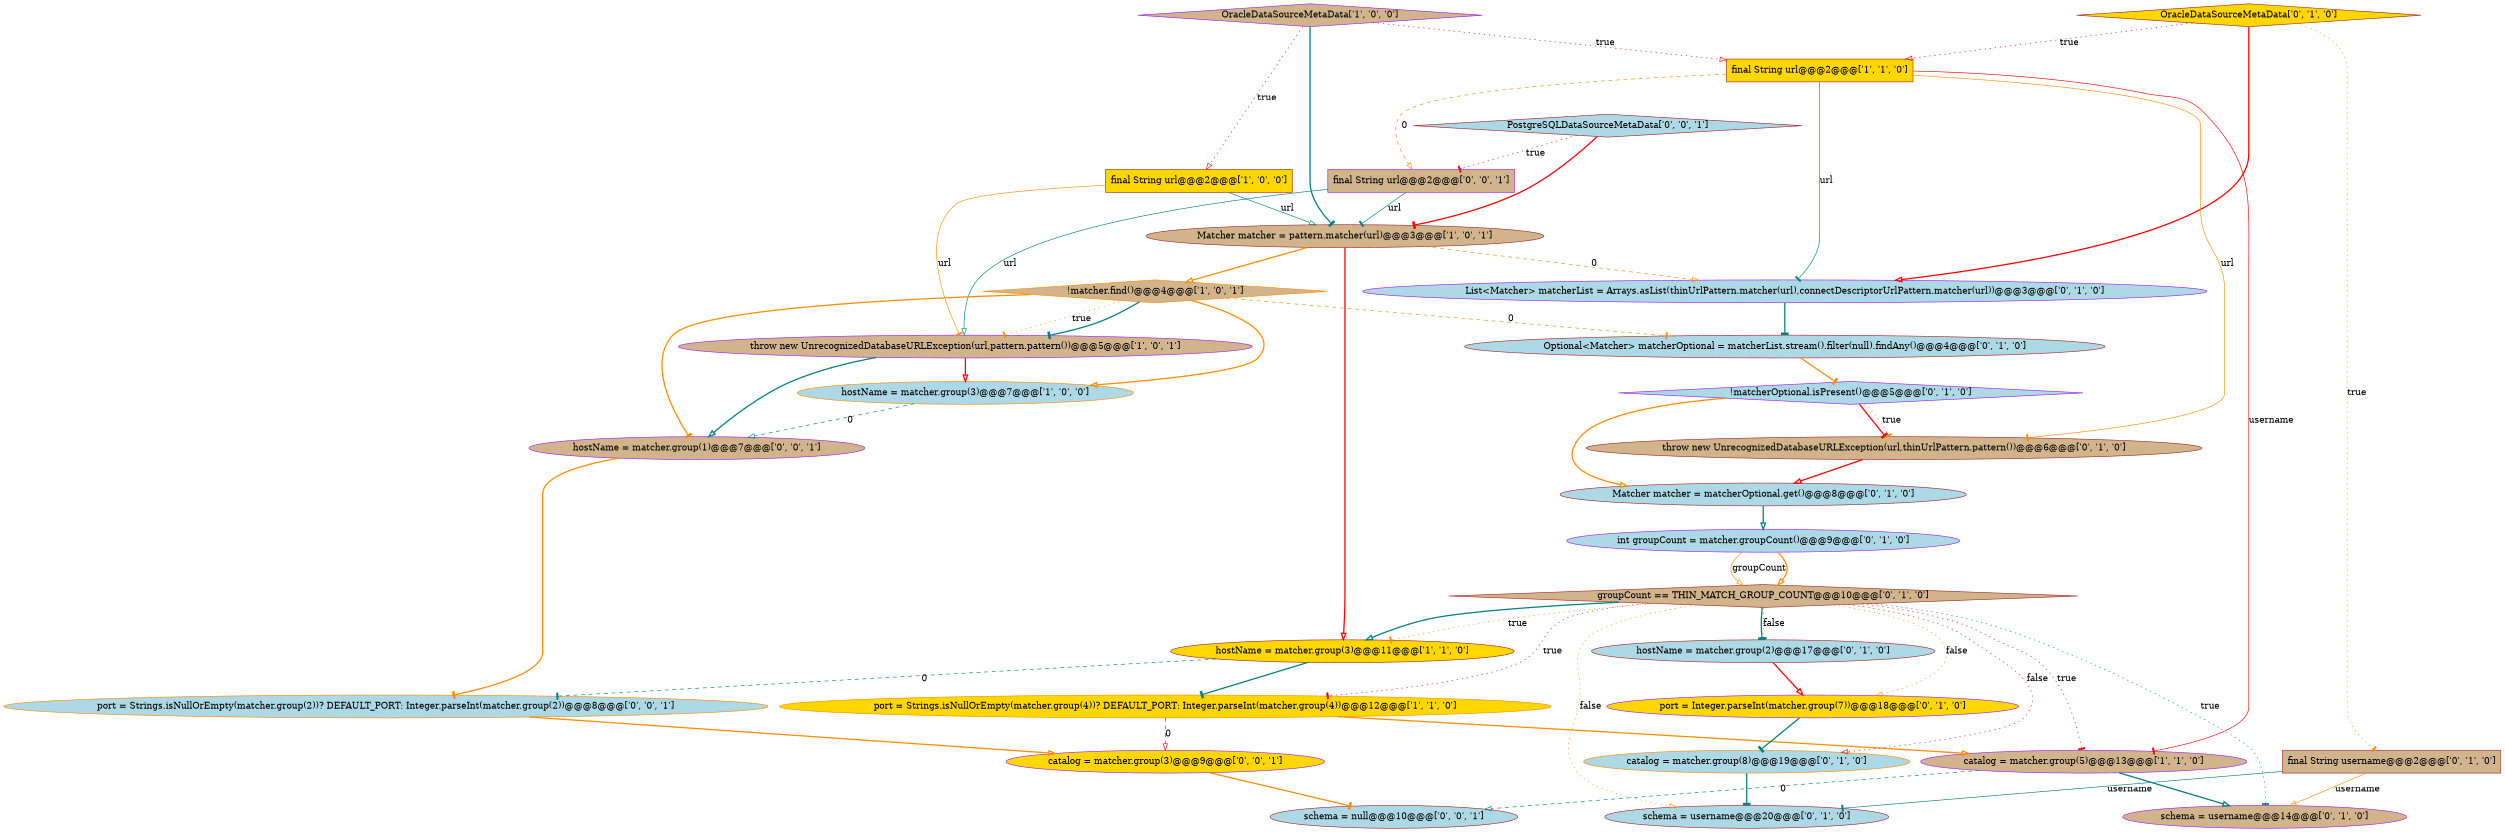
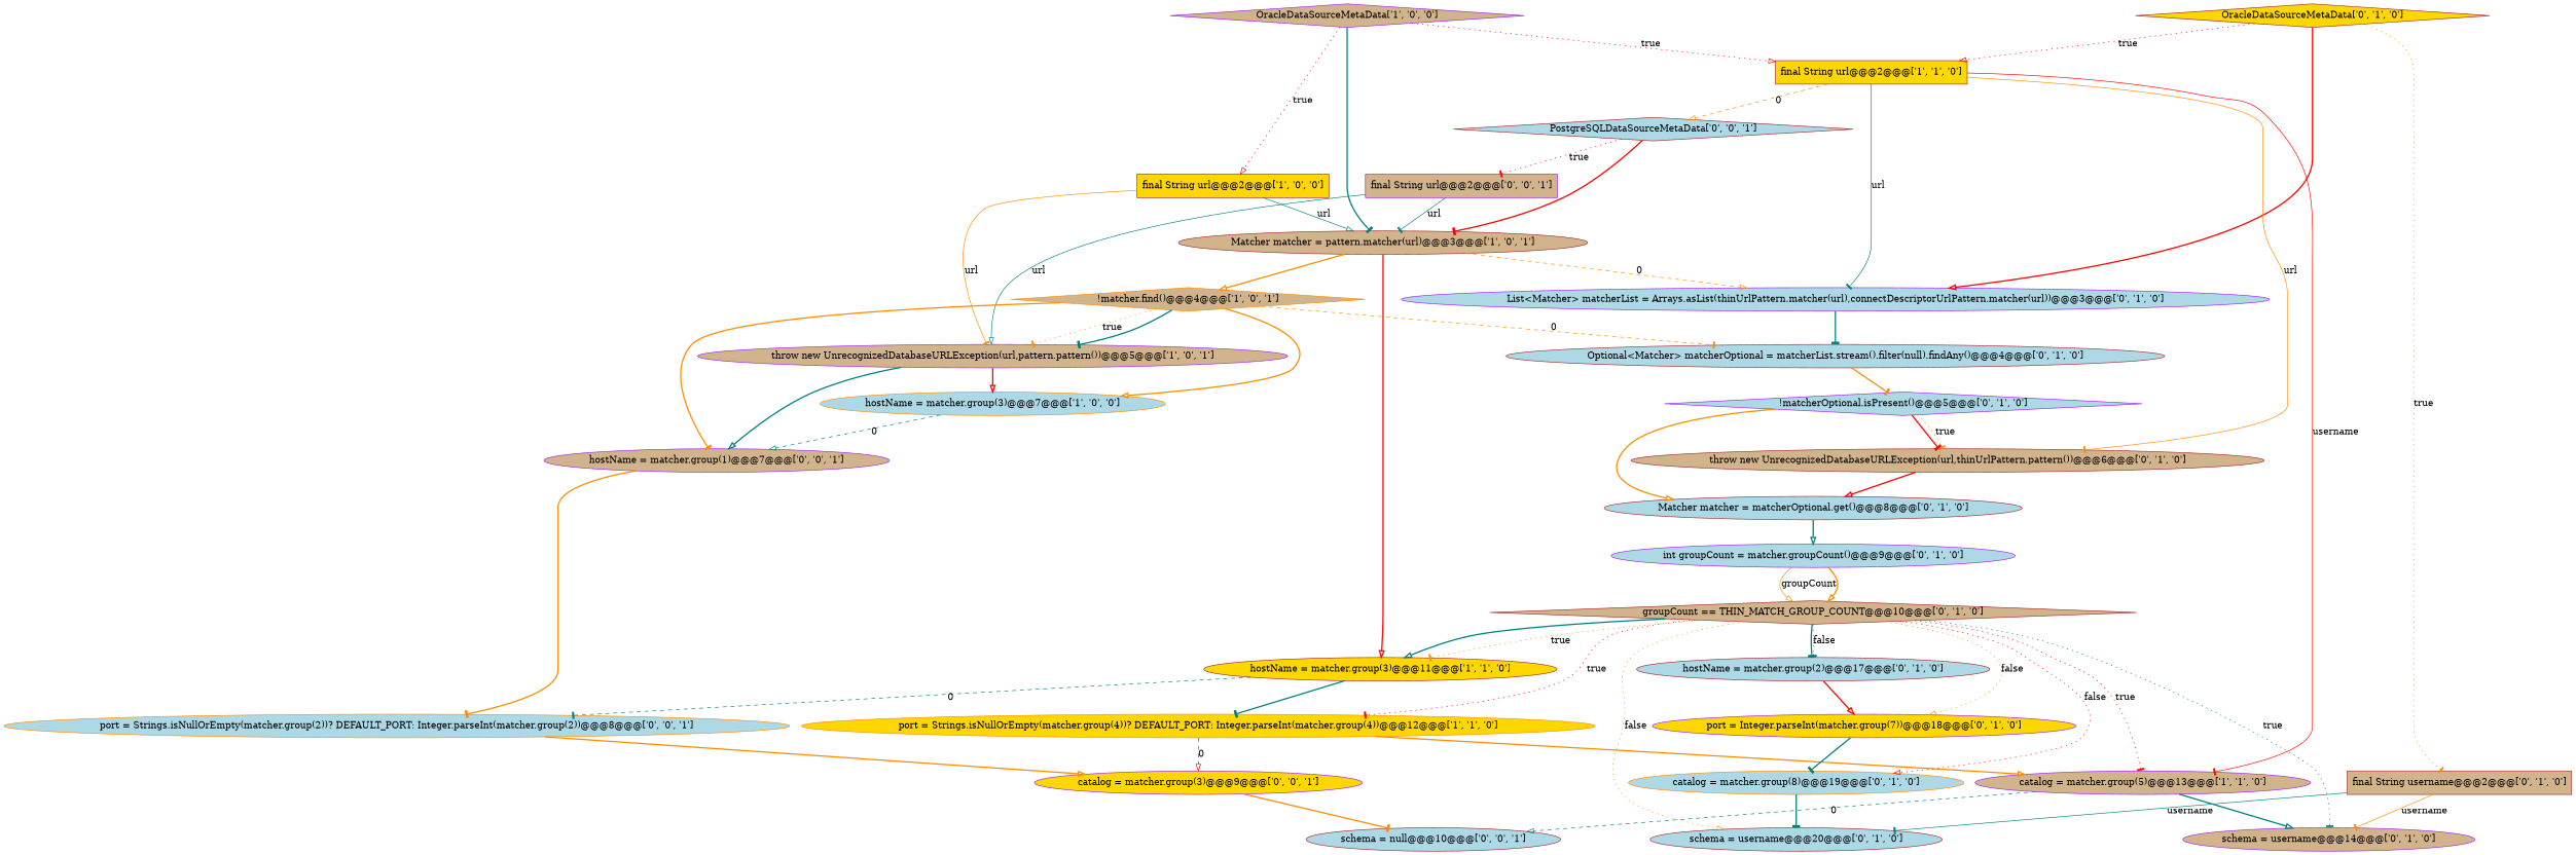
  digraph {
    node [color=brown fillcolor=lightblue shape=ellipse style=filled]
    edge [arrowhead=tee color=darkorange style=bold]
    n1 [color=purple label="!matcherOptional.isPresent()@@@5@@@['0', '1', '0']" shape=diamond]
    n2 [fillcolor=tan label="throw new UnrecognizedDatabaseURLException(url,thinUrlPattern.pattern())@@@6@@@['0', '1', '0']"]
    n3 [label="Matcher matcher = matcherOptional.get()@@@8@@@['0', '1', '0']"]
    n4 [color=purple label="int groupCount = matcher.groupCount()@@@9@@@['0', '1', '0']"]
    n5 [fillcolor=tan label="final String username@@@2@@@['0', '1', '0']" shape=box]
    n6 [label="schema = username@@@20@@@['0', '1', '0']"]
    n7 [color=purple fillcolor=tan label="schema = username@@@14@@@['0', '1', '0']"]
    n8 [color=purple fillcolor=tan label="hostName = matcher.group(1)@@@7@@@['0', '0', '1']"]
    n9 [color=darkorange label="port = Strings.isNullOrEmpty(matcher.group(2))? DEFAULT_PORT: Integer.parseInt(matcher.group(2))@@@8@@@['0', '0', '1']"]
    n10 [color=purple fillcolor=gold label="catalog = matcher.group(3)@@@9@@@['0', '0', '1']"]
    n11 [fillcolor=gold label="hostName = matcher.group(3)@@@11@@@['1', '1', '0']"]
    n12 [color=darkorange fillcolor=gold label="port = Strings.isNullOrEmpty(matcher.group(4))? DEFAULT_PORT: Integer.parseInt(matcher.group(4))@@@12@@@['1', '1', '0']"]
    n13 [color=purple fillcolor=tan label="catalog = matcher.group(5)@@@13@@@['1', '1', '0']"]
    n14 [color=darkorange label="hostName = matcher.group(3)@@@7@@@['1', '0', '0']"]
    n15 [fillcolor=tan label="groupCount == THIN_MATCH_GROUP_COUNT@@@10@@@['0', '1', '0']" shape=diamond]
    n16 [color=purple fillcolor=gold label="port = Integer.parseInt(matcher.group(7))@@@18@@@['0', '1', '0']"]
    n17 [color=darkorange label="catalog = matcher.group(8)@@@19@@@['0', '1', '0']"]
    n18 [label="hostName = matcher.group(2)@@@17@@@['0', '1', '0']"]
    n19 [label="schema = null@@@10@@@['0', '0', '1']"]
    n20 [color=purple label="List<Matcher> matcherList = Arrays.asList(thinUrlPattern.matcher(url),connectDescriptorUrlPattern.matcher(url))@@@3@@@['0', '1', '0']"]
    n21 [label="Optional<Matcher> matcherOptional = matcherList.stream().filter(null).findAny()@@@4@@@['0', '1', '0']"]
    n22 [fillcolor=gold label="OracleDataSourceMetaData['0', '1', '0']" shape=diamond]
    n23 [fillcolor=gold label="final String url@@@2@@@['1', '1', '0']" shape=box]
    n24 [color=purple fillcolor=tan label="final String url@@@2@@@['0', '0', '1']" shape=box]
    n25 [color=purple fillcolor=tan label="OracleDataSourceMetaData['1', '0', '0']" shape=diamond]
    n26 [fillcolor=gold label="final String url@@@2@@@['1', '0', '0']" shape=box]
    n27 [fillcolor=tan label="Matcher matcher = pattern.matcher(url)@@@3@@@['1', '0', '1']"]
    n28 [color=purple fillcolor=tan label="throw new UnrecognizedDatabaseURLException(url,pattern.pattern())@@@5@@@['1', '0', '1']"]
    n29 [color=darkorange fillcolor=tan label="!matcher.find()@@@4@@@['1', '0', '1']" shape=diamond]
    n30 [label="PostgreSQLDataSourceMetaData['0', '0', '1']" shape=diamond]
    n1 -> n2 [color=red]
    n1 -> n2 [label=true style=dotted]
    n1 -> n3 [arrowhead=onormal]
    n2 -> n3 [arrowhead=onormal color=red]
    n3 -> n4 [arrowhead=onormal color=teal]
    n4 -> n15 [arrowhead=onormal label=groupCount style=solid]
    n4 -> n15 [arrowhead=onormal]
    n5 -> n6 [color=teal label=username style=solid]
-   n5 -> n7 [arrowhead=onormal label=username style=solid]
+   n5 -> n7 [label=username style=solid]
    n8 -> n9
    n9 -> n10 [arrowhead=onormal]
    n10 -> n19
    n11 -> n9 [color=teal label=0 style=dashed]
    n11 -> n12 [color=teal]
    n12 -> n10 [arrowhead=onormal color=red label=0 style=dashed]
    n12 -> n13 [arrowhead=onormal]
    n13 -> n7 [arrowhead=onormal color=teal]
    n13 -> n19 [arrowhead=onormal color=teal label=0 style=dashed]
    n14 -> n8 [arrowhead=onormal color=teal label=0 style=dashed]
    n15 -> n6 [arrowhead=onormal label=false style=dotted]
    n15 -> n7 [color=teal label=true style=dotted]
    n15 -> n11 [arrowhead=onormal color=teal]
    n15 -> n11 [label=true style=dotted]
    n15 -> n12 [color=red label=true style=dotted]
    n15 -> n13 [color=red label=true style=dotted]
    n15 -> n16 [arrowhead=onormal label=false style=dotted]
    n15 -> n17 [arrowhead=onormal color=red label=false style=dotted]
    n15 -> n18 [color=teal label=false style=dotted]
    n15 -> n18 [color=teal]
    n16 -> n17 [color=teal]
    n17 -> n6 [color=teal]
    n18 -> n16 [arrowhead=onormal color=red]
    n20 -> n21 [color=teal]
    n21 -> n1
    n22 -> n5 [label=true style=dotted]
    n22 -> n20 [arrowhead=onormal color=red]
    n22 -> n23 [arrowhead=onormal color=red label=true style=dotted]
    n23 -> n2 [label=url style=solid]
    n23 -> n13 [color=red label=username style=solid]
    n23 -> n20 [color=teal label=url style=solid]
-   n23 -> n24 [arrowhead=onormal label=0 style=dashed]
+   n23 -> n30 [arrowhead=onormal label=0 style=dashed]
    n24 -> n27 [color=teal label=url style=solid]
    n24 -> n28 [arrowhead=onormal color=teal label=url style=solid]
    n25 -> n23 [arrowhead=onormal color=red label=true style=dotted]
    n25 -> n26 [arrowhead=onormal color=red label=true style=dotted]
    n25 -> n27 [color=teal]
    n26 -> n27 [arrowhead=onormal color=teal label=url style=solid]
    n26 -> n28 [label=url style=solid]
    n27 -> n11 [arrowhead=onormal color=red]
    n27 -> n20 [arrowhead=onormal label=0 style=dashed]
    n27 -> n29 [arrowhead=onormal]
    n28 -> n8 [arrowhead=onormal color=teal]
    n28 -> n14 [arrowhead=onormal color=red]
    n29 -> n8
    n29 -> n14 [arrowhead=onormal]
    n29 -> n21 [label=0 style=dashed]
    n29 -> n28 [label=true style=dotted]
    n29 -> n28 [color=teal]
    n30 -> n24 [color=red label=true style=dotted]
    n30 -> n27 [color=red]
  }
